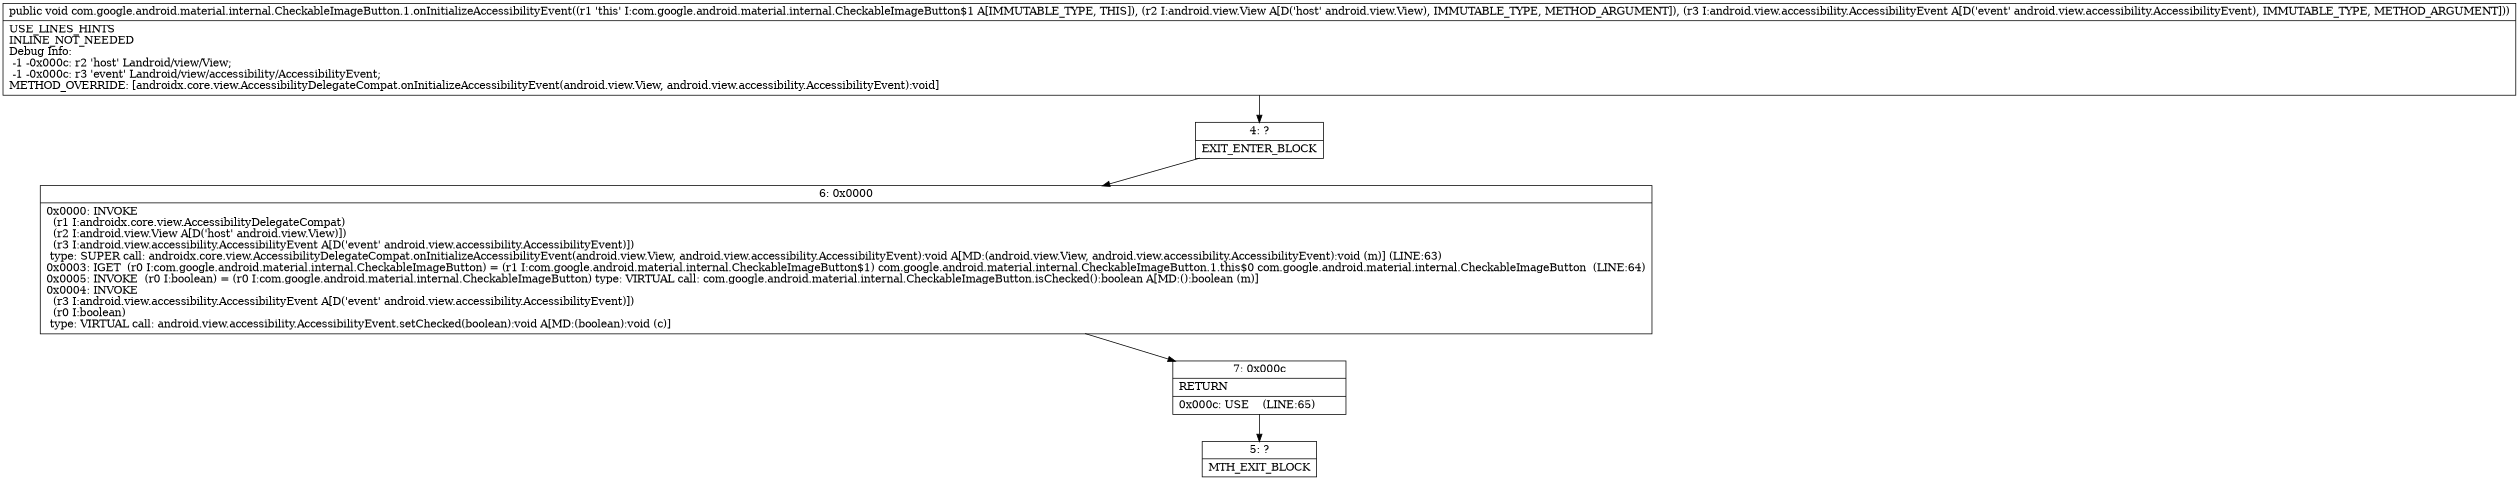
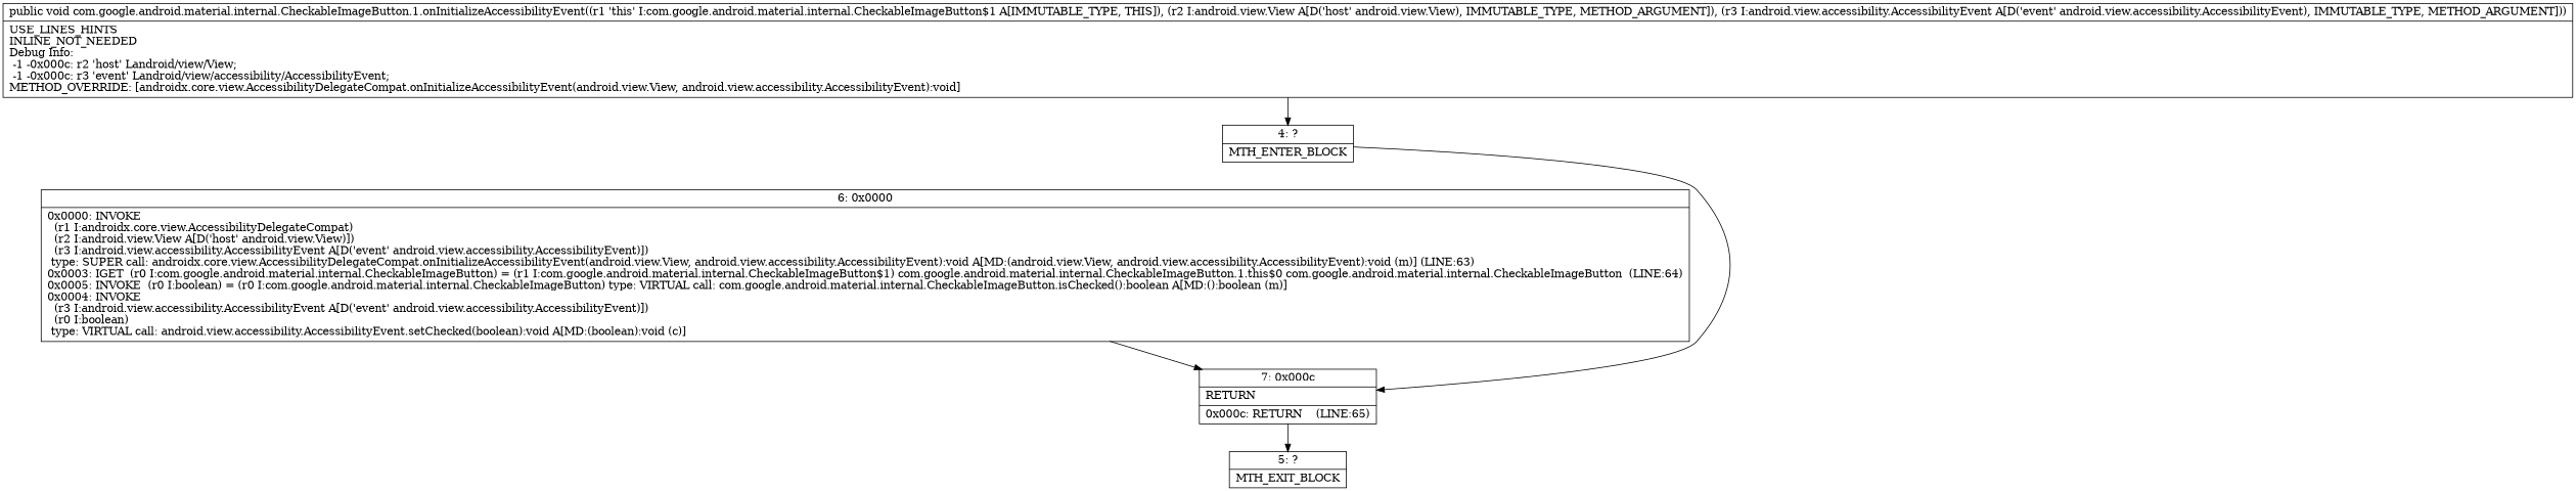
  digraph {
    node [shape=record]
-   n1 [label="{4\:\ ?|EXIT_ENTER_BLOCK\l}"]
+   n1 [label="{4\:\ ?|MTH_ENTER_BLOCK\l}"]
    n2 [label="{6\:\ 0x0000|0x0000: INVOKE  \l  (r1 I:androidx.core.view.AccessibilityDelegateCompat)\l  (r2 I:android.view.View A[D('host' android.view.View)])\l  (r3 I:android.view.accessibility.AccessibilityEvent A[D('event' android.view.accessibility.AccessibilityEvent)])\l type: SUPER call: androidx.core.view.AccessibilityDelegateCompat.onInitializeAccessibilityEvent(android.view.View, android.view.accessibility.AccessibilityEvent):void A[MD:(android.view.View, android.view.accessibility.AccessibilityEvent):void (m)] (LINE:63)\l0x0003: IGET  (r0 I:com.google.android.material.internal.CheckableImageButton) = (r1 I:com.google.android.material.internal.CheckableImageButton$1) com.google.android.material.internal.CheckableImageButton.1.this$0 com.google.android.material.internal.CheckableImageButton  (LINE:64)\l0x0005: INVOKE  (r0 I:boolean) = (r0 I:com.google.android.material.internal.CheckableImageButton) type: VIRTUAL call: com.google.android.material.internal.CheckableImageButton.isChecked():boolean A[MD:():boolean (m)]\l0x0004: INVOKE  \l  (r3 I:android.view.accessibility.AccessibilityEvent A[D('event' android.view.accessibility.AccessibilityEvent)])\l  (r0 I:boolean)\l type: VIRTUAL call: android.view.accessibility.AccessibilityEvent.setChecked(boolean):void A[MD:(boolean):void (c)]\l}"]
-   n3 [label="{7\:\ 0x000c|RETURN\l|0x000c: USE    (LINE:65)\l}"]
+   n3 [label="{7\:\ 0x000c|RETURN\l|0x000c: RETURN    (LINE:65)\l}"]
    n4 [label="{5\:\ ?|MTH_EXIT_BLOCK\l}"]
    n5 [label="{public void com.google.android.material.internal.CheckableImageButton.1.onInitializeAccessibilityEvent((r1 'this' I:com.google.android.material.internal.CheckableImageButton$1 A[IMMUTABLE_TYPE, THIS]), (r2 I:android.view.View A[D('host' android.view.View), IMMUTABLE_TYPE, METHOD_ARGUMENT]), (r3 I:android.view.accessibility.AccessibilityEvent A[D('event' android.view.accessibility.AccessibilityEvent), IMMUTABLE_TYPE, METHOD_ARGUMENT]))  | USE_LINES_HINTS\lINLINE_NOT_NEEDED\lDebug Info:\l  \-1 \-0x000c: r2 'host' Landroid\/view\/View;\l  \-1 \-0x000c: r3 'event' Landroid\/view\/accessibility\/AccessibilityEvent;\lMETHOD_OVERRIDE: [androidx.core.view.AccessibilityDelegateCompat.onInitializeAccessibilityEvent(android.view.View, android.view.accessibility.AccessibilityEvent):void]\l}"]
-   n1 -> n2
+   n1 -> n3
    n2 -> n3
    n3 -> n4
    n5 -> n1
  }
